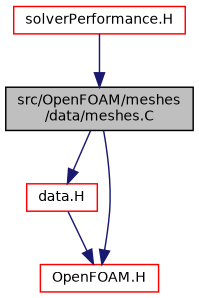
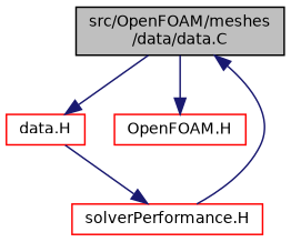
  digraph {
    node [color=red fontname=Helvetica fontsize=10 shape=record]
    edge [color=midnightblue fontname=Helvetica fontsize=10 labelfontname=Helvetica labelfontsize=10 style=solid]
-   n1 [color=black fillcolor=grey75 fontcolor=black height=0.2 label="src/OpenFOAM/meshes\l/data/meshes.C" style=filled width=0.4]
+   n1 [color=black fillcolor=grey75 fontcolor=black height=0.2 label="src/OpenFOAM/meshes\l/data/data.C" style=filled width=0.4]
    n2 [height=0.2 label="data.H" width=0.4]
    n3 [height=0.2 label="OpenFOAM.H" width=0.4]
    n4 [height=0.2 label="solverPerformance.H" width=0.4]
    n1 -> n2
    n1 -> n3
-   n2 -> n3
+   n2 -> n4
    n4 -> n1
  }
